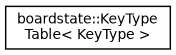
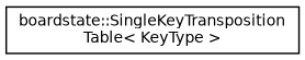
  digraph {
    rankdir=LR
-   n1 [color=black fillcolor=white fontname=Helvetica fontsize=10 height=0.2 label="boardstate::KeyType\lTable\< KeyType \>" shape=record style=filled width=0.4]
+   n1 [color=black fillcolor=white fontname=Helvetica fontsize=10 height=0.2 label="boardstate::SingleKeyTransposition\lTable\< KeyType \>" shape=record style=filled width=0.4]
  }
